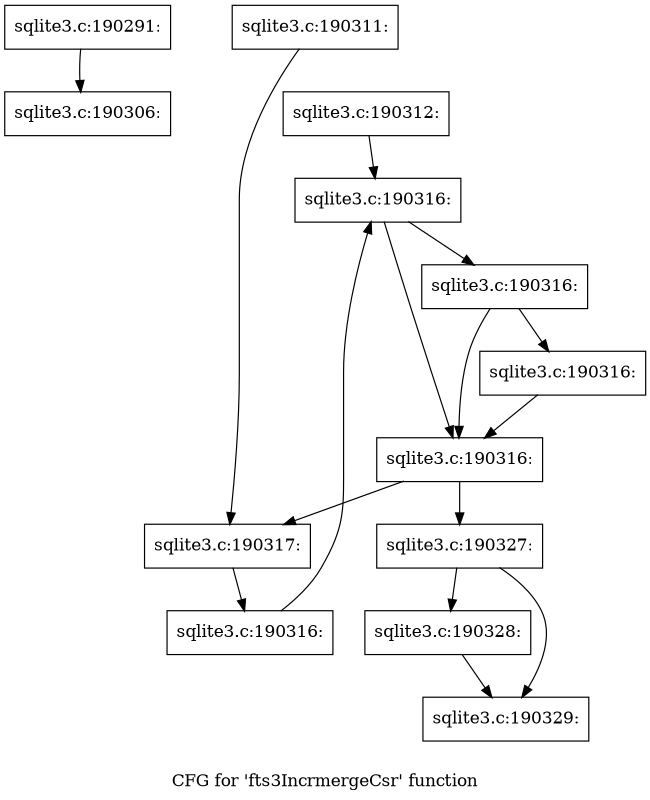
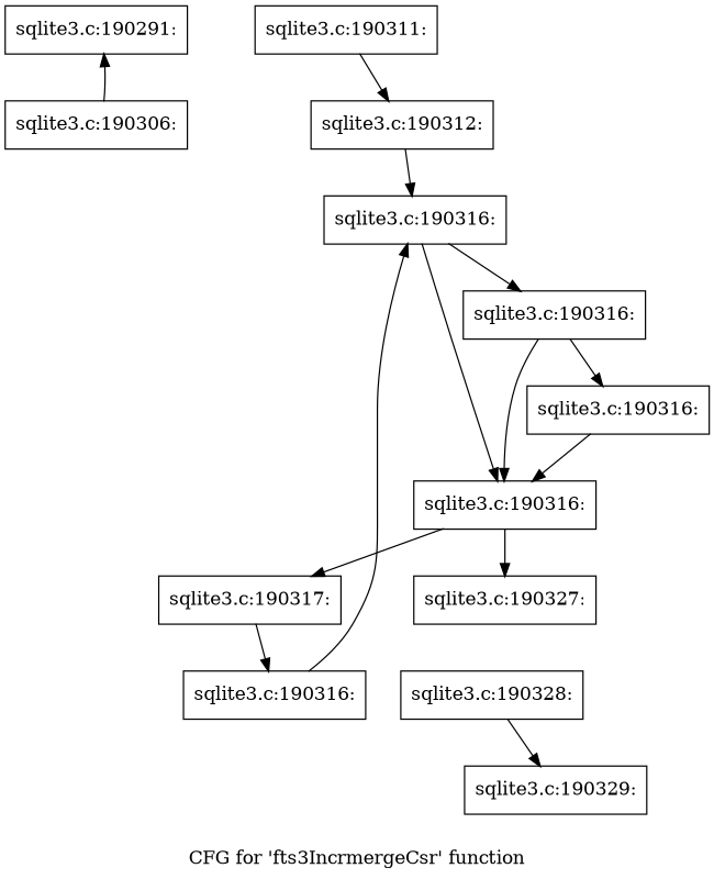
  digraph {
    label="CFG for 'fts3IncrmergeCsr' function"
    node [shape=record]
    n1 [label="{sqlite3.c:190291:}"]
    n2 [label="{sqlite3.c:190306:}"]
    n3 [label="{sqlite3.c:190311:}"]
    n4 [label="{sqlite3.c:190312:}"]
    n5 [label="{sqlite3.c:190316:}"]
    n6 [label="{sqlite3.c:190316:}"]
    n7 [label="{sqlite3.c:190316:}"]
    n8 [label="{sqlite3.c:190316:}"]
    n9 [label="{sqlite3.c:190317:}"]
    n10 [label="{sqlite3.c:190327:}"]
    n11 [label="{sqlite3.c:190316:}"]
    n12 [label="{sqlite3.c:190328:}"]
    n13 [label="{sqlite3.c:190329:}"]
-   n1 -> n2
-   n3 -> n9
+   n2 -> n1
+   n3 -> n4
    n4 -> n5
    n5 -> n6
    n5 -> n7
    n6 -> n7
    n6 -> n8
    n7 -> n9
    n7 -> n10
    n8 -> n7
    n9 -> n11
-   n10 -> n12
-   n10 -> n13
    n11 -> n5
    n12 -> n13
  }
